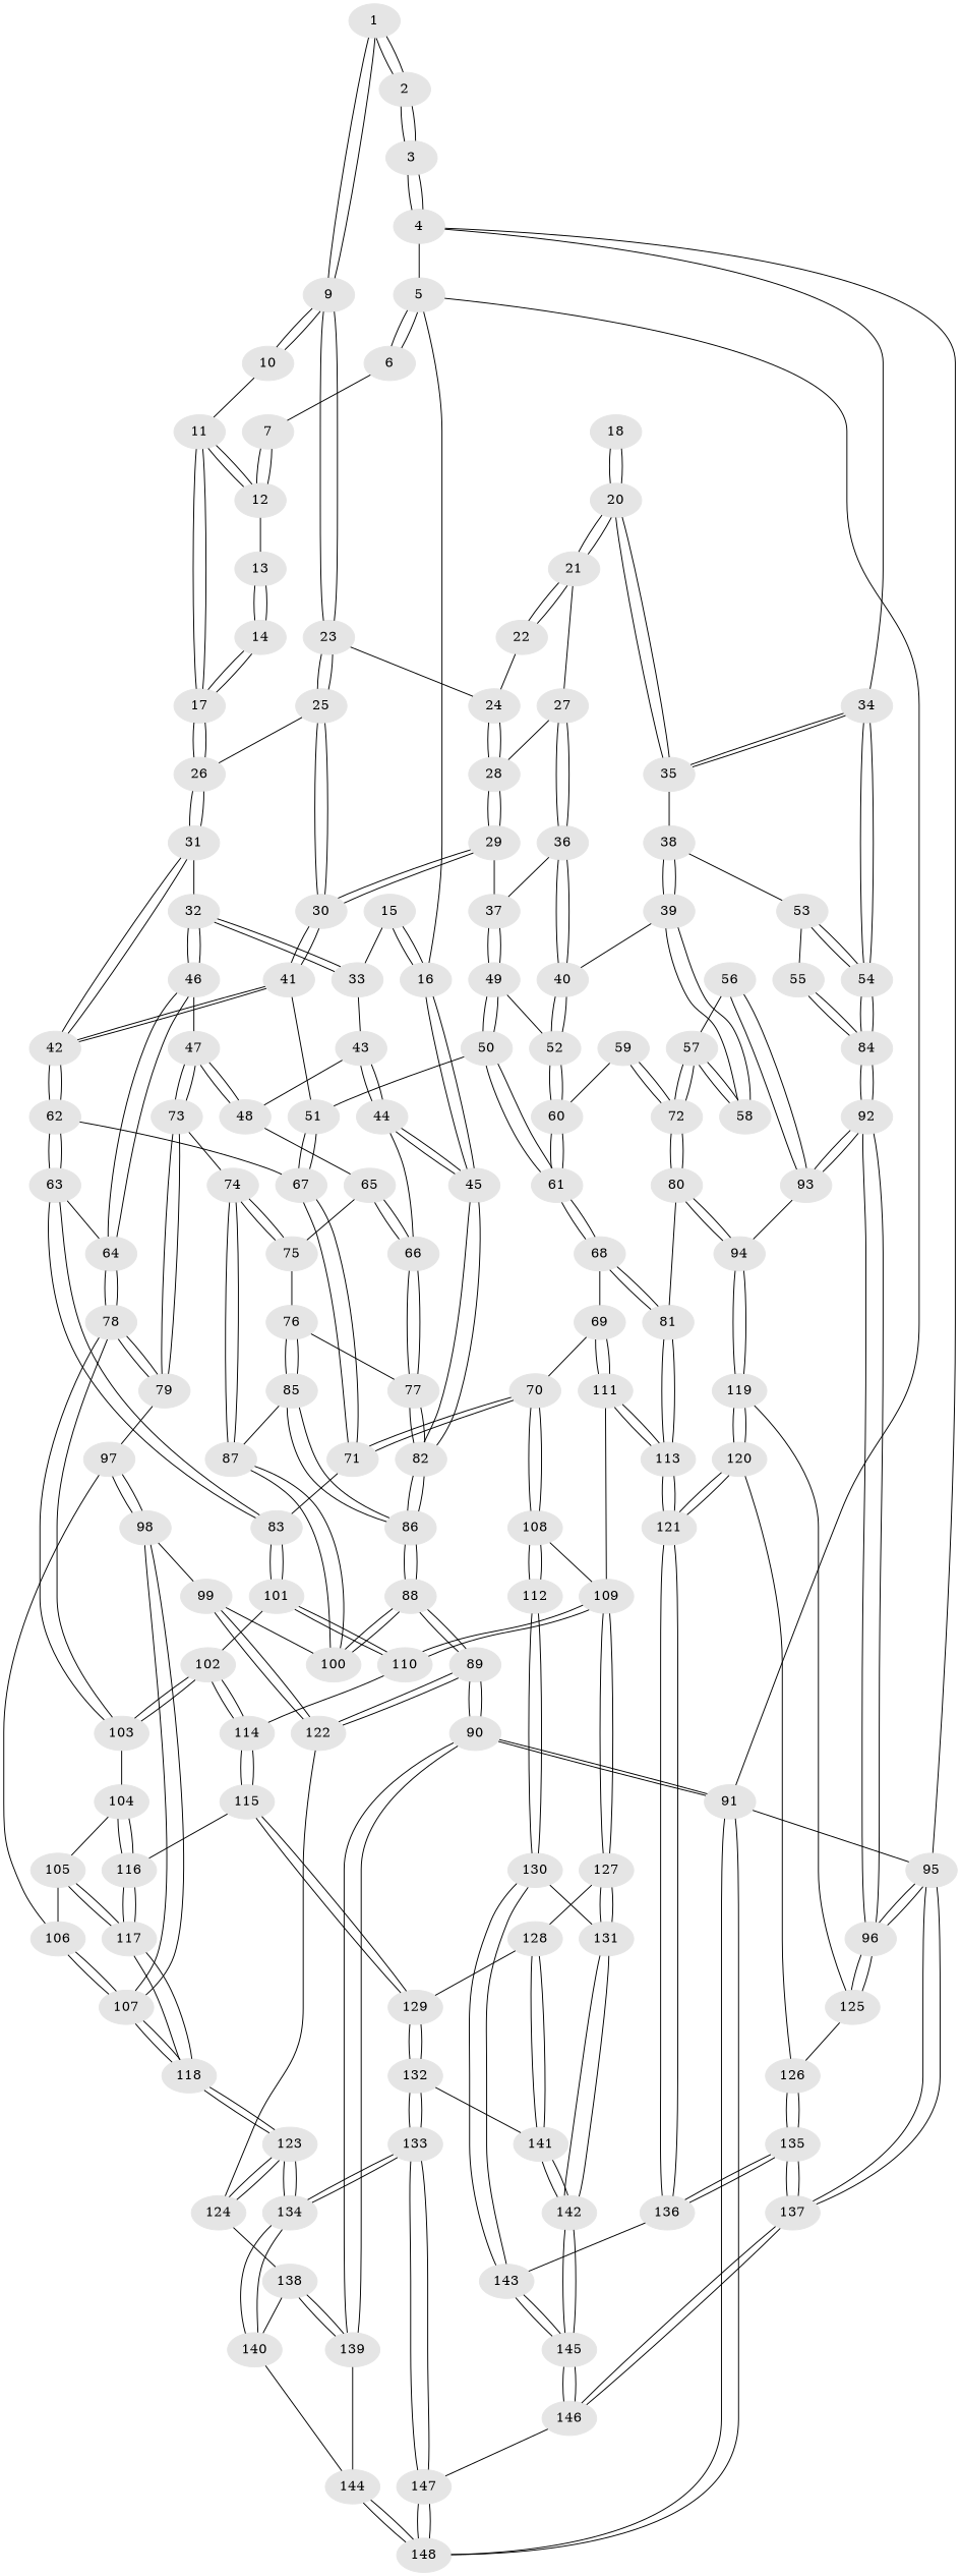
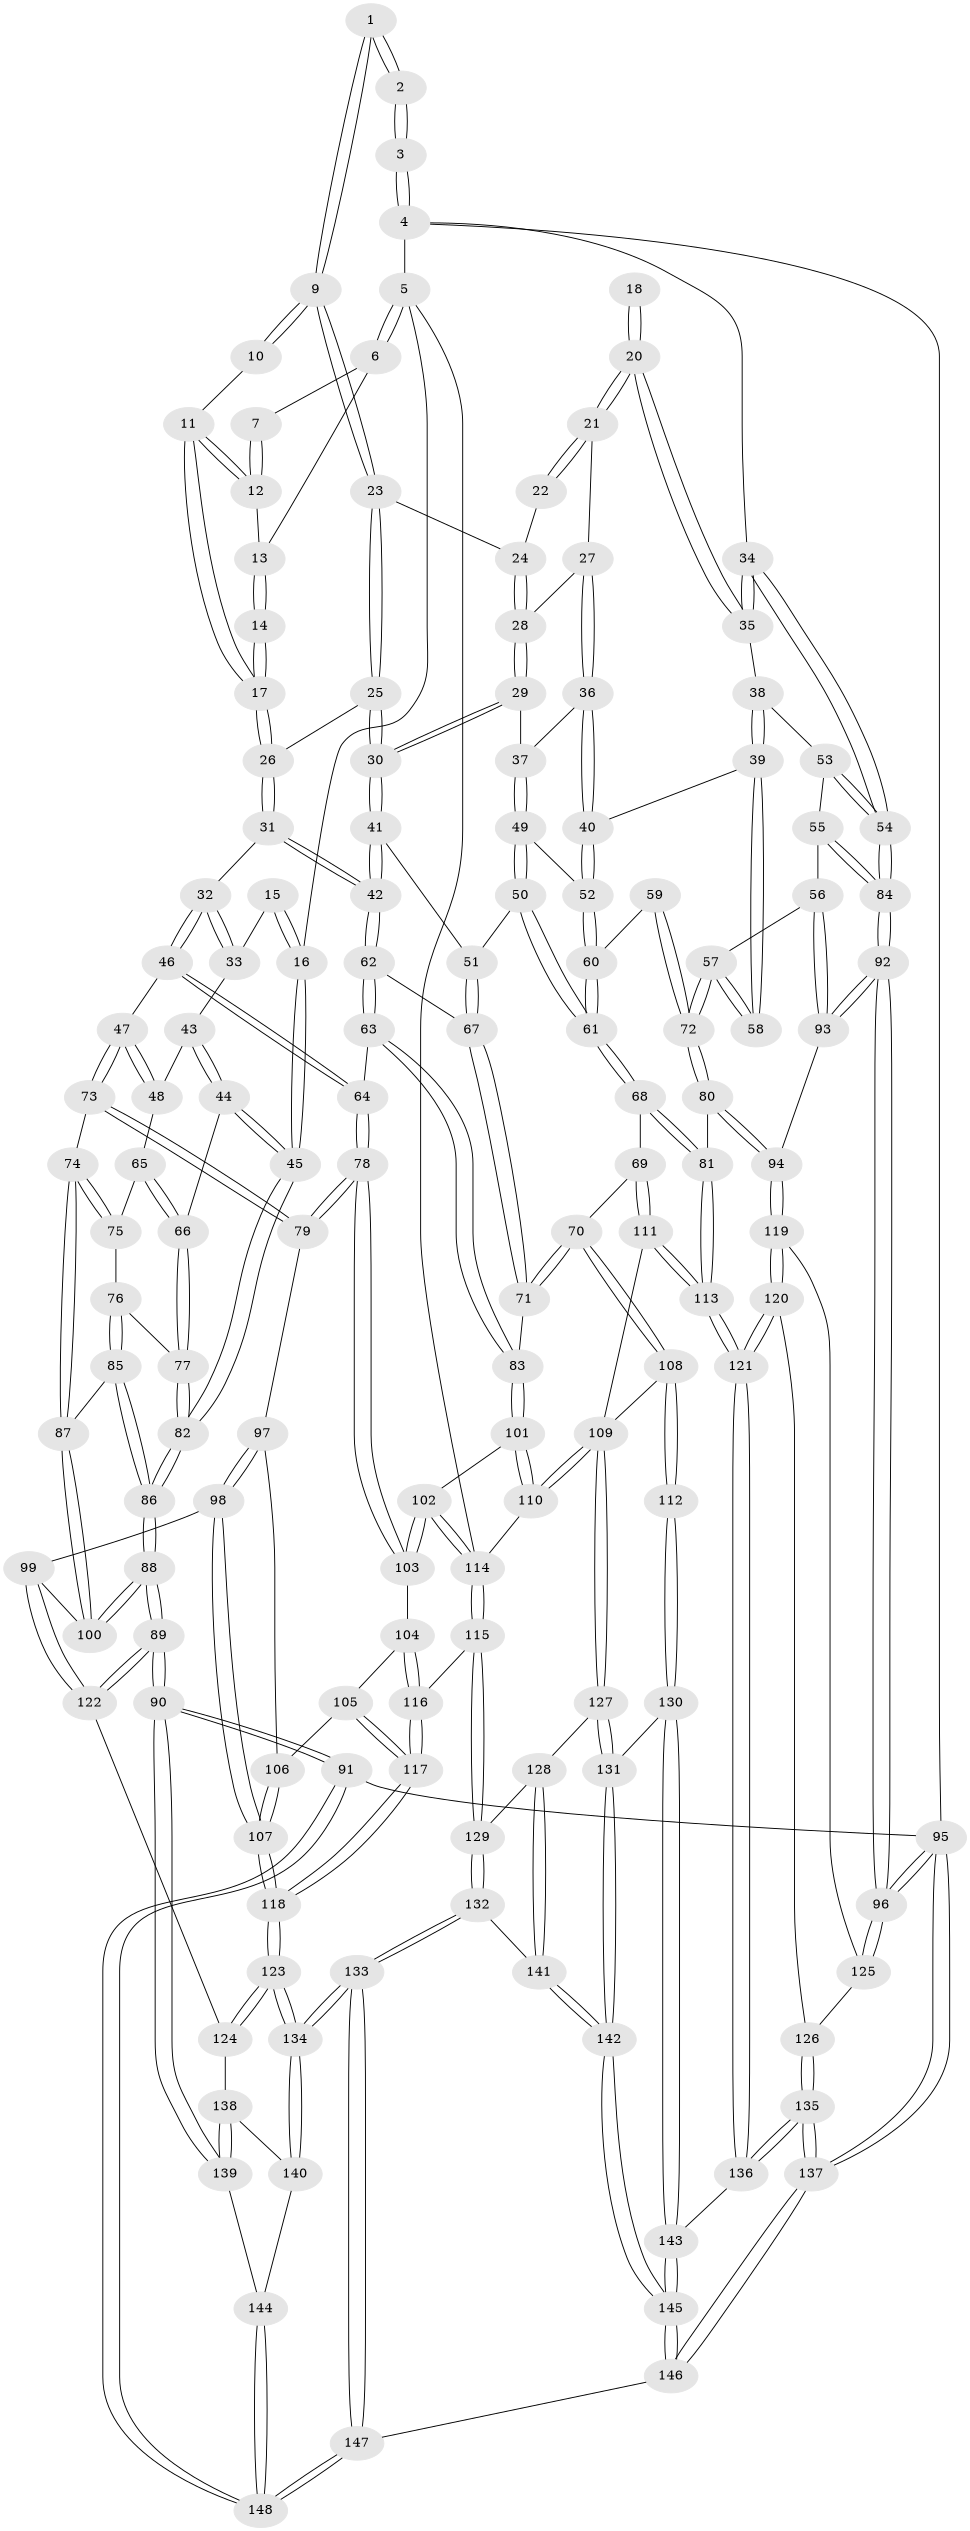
  graph {
    node [color=gray90 style=filled]
    1
    2
    9
    3
    10
    23
    4
    5
    34
    95
    18
    20
    6
    16
    91
    35
    54
    96
    137
    7
    13
    45
    148
    12
    14
    11
    24
    25
    17
    26
    15
    33
    43
    82
    31
    21
    22
    27
    38
    28
    36
    30
    29
    41
    32
    42
    37
    40
    49
    51
    46
    62
    47
    64
    44
    48
    84
    39
    53
    52
    50
    58
    55
    60
    67
    63
    66
    65
    77
    86
    73
    78
    74
    79
    75
    61
    68
    71
    56
    92
    57
    93
    72
    94
    80
    59
    69
    81
    83
    101
    103
    76
    70
    111
    113
    108
    109
    112
    87
    97
    100
    85
    104
    98
    106
    119
    121
    88
    102
    110
    89
    90
    122
    139
    124
    144
    125
    120
    146
    126
    99
    107
    118
    114
    115
    105
    116
    117
    123
    127
    130
    128
    131
    143
    136
    129
    132
    134
    135
    138
    140
    141
    142
    133
    145
    147
    1 -- 2
    1 -- 2
    1 -- 9
    1 -- 9
    2 -- 3
    2 -- 3
    9 -- 10
    9 -- 10
    9 -- 23
    9 -- 23
    3 -- 4
    3 -- 4
    10 -- 11
    23 -- 24
    23 -- 25
    23 -- 25
    4 -- 5
    4 -- 34
    4 -- 95
    5 -- 6
    5 -- 6
    5 -- 16
-   5 -- 91
+   5 -- 114
    34 -- 35
    34 -- 35
    34 -- 54
    34 -- 54
    95 -- 96
    95 -- 96
    95 -- 137
    95 -- 137
    18 -- 20
    18 -- 20
    20 -- 35
    20 -- 35
    20 -- 21
    20 -- 21
    6 -- 7
+   6 -- 13
    16 -- 45
    16 -- 45
    91 -- 95
    91 -- 148
    91 -- 148
    35 -- 38
    54 -- 84
    54 -- 84
    96 -- 125
    96 -- 125
    137 -- 146
    137 -- 146
    7 -- 12
    7 -- 12
    13 -- 14
    13 -- 14
    45 -- 82
    45 -- 82
    12 -- 13
    14 -- 17
    14 -- 17
    11 -- 12
    11 -- 12
    11 -- 17
    11 -- 17
    24 -- 28
    24 -- 28
    25 -- 26
    25 -- 30
    25 -- 30
    17 -- 26
    17 -- 26
    26 -- 31
    26 -- 31
    15 -- 16
    15 -- 16
    15 -- 33
    33 -- 43
    43 -- 44
    43 -- 44
    43 -- 48
    82 -- 86
    82 -- 86
    31 -- 32
    31 -- 42
    31 -- 42
    21 -- 22
    21 -- 22
    21 -- 27
    22 -- 24
    27 -- 28
    27 -- 36
    27 -- 36
    38 -- 39
    38 -- 39
    38 -- 53
    28 -- 29
    28 -- 29
    36 -- 37
    36 -- 40
    36 -- 40
    30 -- 41
    30 -- 41
    29 -- 30
    29 -- 30
    29 -- 37
    41 -- 42
    41 -- 42
    41 -- 51
    32 -- 33
    32 -- 33
    32 -- 46
    32 -- 46
    42 -- 62
    42 -- 62
    37 -- 49
    37 -- 49
    40 -- 52
    40 -- 52
    49 -- 52
    49 -- 50
    49 -- 50
    51 -- 67
    51 -- 67
    46 -- 47
    46 -- 64
    46 -- 64
    62 -- 67
    62 -- 63
    62 -- 63
    47 -- 48
    47 -- 48
    47 -- 73
    47 -- 73
    64 -- 78
    64 -- 78
    44 -- 45
    44 -- 45
    44 -- 66
    48 -- 65
    84 -- 92
    84 -- 92
    39 -- 40
    39 -- 58
    39 -- 58
    53 -- 54
    53 -- 54
    53 -- 55
    52 -- 60
    52 -- 60
    50 -- 51
    50 -- 61
    50 -- 61
    55 -- 84
    55 -- 84
+   55 -- 56
    60 -- 61
    60 -- 61
    67 -- 71
    67 -- 71
    63 -- 64
    63 -- 83
    63 -- 83
    66 -- 77
    66 -- 77
    65 -- 66
    65 -- 66
    65 -- 75
    77 -- 82
    77 -- 82
    86 -- 88
    86 -- 88
    73 -- 74
    73 -- 79
    73 -- 79
    78 -- 79
    78 -- 79
    78 -- 103
    78 -- 103
    74 -- 75
    74 -- 75
    74 -- 87
    74 -- 87
    79 -- 97
    75 -- 76
    61 -- 68
    61 -- 68
    68 -- 69
    68 -- 81
    68 -- 81
    71 -- 83
    56 -- 57
    56 -- 93
    56 -- 93
    92 -- 96
    92 -- 96
    92 -- 93
    92 -- 93
    57 -- 58
    57 -- 58
    57 -- 72
    57 -- 72
    93 -- 94
    72 -- 80
    72 -- 80
    94 -- 119
    94 -- 119
    80 -- 94
    80 -- 94
    80 -- 81
    59 -- 60
    59 -- 72
    59 -- 72
    69 -- 70
    69 -- 111
    69 -- 111
    81 -- 113
    81 -- 113
    83 -- 101
    83 -- 101
    101 -- 102
    101 -- 110
    101 -- 110
    103 -- 104
    76 -- 77
    76 -- 85
    76 -- 85
    70 -- 71
    70 -- 71
    70 -- 108
    70 -- 108
    111 -- 113
    111 -- 113
    111 -- 109
    113 -- 121
    113 -- 121
    108 -- 109
    108 -- 112
    108 -- 112
    109 -- 110
    109 -- 110
    109 -- 127
    109 -- 127
    112 -- 130
    112 -- 130
    87 -- 100
    87 -- 100
    97 -- 98
    97 -- 98
    97 -- 106
    85 -- 86
    85 -- 86
    85 -- 87
    104 -- 105
    104 -- 116
    104 -- 116
    98 -- 99
    98 -- 107
    98 -- 107
    106 -- 107
    106 -- 107
    119 -- 125
    119 -- 120
    119 -- 120
    121 -- 136
    121 -- 136
    88 -- 100
    88 -- 100
    88 -- 89
    88 -- 89
    102 -- 103
    102 -- 103
    102 -- 114
    102 -- 114
    110 -- 114
    89 -- 90
    89 -- 90
    89 -- 122
    89 -- 122
    90 -- 91
    90 -- 91
    90 -- 139
    90 -- 139
    122 -- 124
    139 -- 144
    124 -- 138
    144 -- 148
    144 -- 148
    125 -- 126
    120 -- 121
    120 -- 121
    120 -- 126
    146 -- 147
    126 -- 135
    126 -- 135
    99 -- 100
    99 -- 122
    99 -- 122
    107 -- 118
    107 -- 118
    118 -- 123
    118 -- 123
    114 -- 115
    114 -- 115
    115 -- 116
    115 -- 129
    115 -- 129
    105 -- 106
    105 -- 117
    105 -- 117
    116 -- 117
    116 -- 117
    117 -- 118
    117 -- 118
    123 -- 124
    123 -- 124
    123 -- 134
    123 -- 134
    127 -- 128
    127 -- 131
    127 -- 131
    130 -- 131
    130 -- 143
    130 -- 143
    128 -- 129
    128 -- 141
    128 -- 141
    131 -- 142
    131 -- 142
    143 -- 145
    143 -- 145
    136 -- 143
    129 -- 132
    129 -- 132
    132 -- 141
    132 -- 133
    132 -- 133
    134 -- 140
    134 -- 140
    135 -- 137
    135 -- 137
    135 -- 136
    135 -- 136
    138 -- 139
    138 -- 139
    138 -- 140
    140 -- 144
    141 -- 142
    141 -- 142
    142 -- 145
    142 -- 145
    133 -- 134
    133 -- 134
    133 -- 147
    133 -- 147
    145 -- 146
    145 -- 146
    147 -- 148
    147 -- 148
  }
